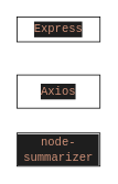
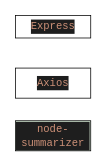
  <mxCell id="0" />
  <mxCell id="1" parent="0" />
- <mxCell id="2" value="&lt;div style=&quot;color: rgb(212, 212, 212); background-color: rgb(30, 30, 30); font-family: Consolas, &amp;quot;Courier New&amp;quot;, monospace; font-size: 14px; line-height: 19px;&quot;&gt;&lt;span style=&quot;color: #ce9178;&quot;&gt;node-summarizer&lt;/span&gt;&lt;/div&gt;" style="rounded=0;whiteSpace=wrap;html=1;" vertex="1" parent="1"><mxGeometry x="20" y="160" width="100" height="40" as="geometry" /></mxCell>
+ <mxCell id="2" value="&lt;div style=&quot;color: rgb(212, 212, 212); background-color: rgb(30, 30, 30); font-family: Consolas, &amp;quot;Courier New&amp;quot;, monospace; font-size: 14px; line-height: 19px;&quot;&gt;&lt;span style=&quot;color: #ce9178;&quot;&gt;node-summarizer&lt;/span&gt;&lt;/div&gt;" style="rounded=0;whiteSpace=wrap;html=1;fillColor=#d5e8d4;" vertex="1" parent="1"><mxGeometry x="20" y="160" width="100" height="40" as="geometry" /></mxCell>
  <mxCell id="3" value="&lt;div style=&quot;color: rgb(212, 212, 212); background-color: rgb(30, 30, 30); font-family: Consolas, &amp;quot;Courier New&amp;quot;, monospace; font-size: 14px; line-height: 19px;&quot;&gt;&lt;span style=&quot;color: #ce9178;&quot;&gt;Axios&lt;/span&gt;&lt;/div&gt;" style="rounded=0;whiteSpace=wrap;html=1;" vertex="1" parent="1"><mxGeometry x="20" y="90" width="100" height="40" as="geometry" /></mxCell>
  <mxCell id="4" value="&lt;div style=&quot;color: rgb(212, 212, 212); background-color: rgb(30, 30, 30); font-family: Consolas, &amp;quot;Courier New&amp;quot;, monospace; font-size: 14px; line-height: 19px;&quot;&gt;&lt;span style=&quot;color: #ce9178;&quot;&gt;Express&lt;/span&gt;&lt;/div&gt;" style="rounded=0;whiteSpace=wrap;html=1;" vertex="1" parent="1"><mxGeometry x="20" y="20" width="100" height="30" as="geometry" /></mxCell>
